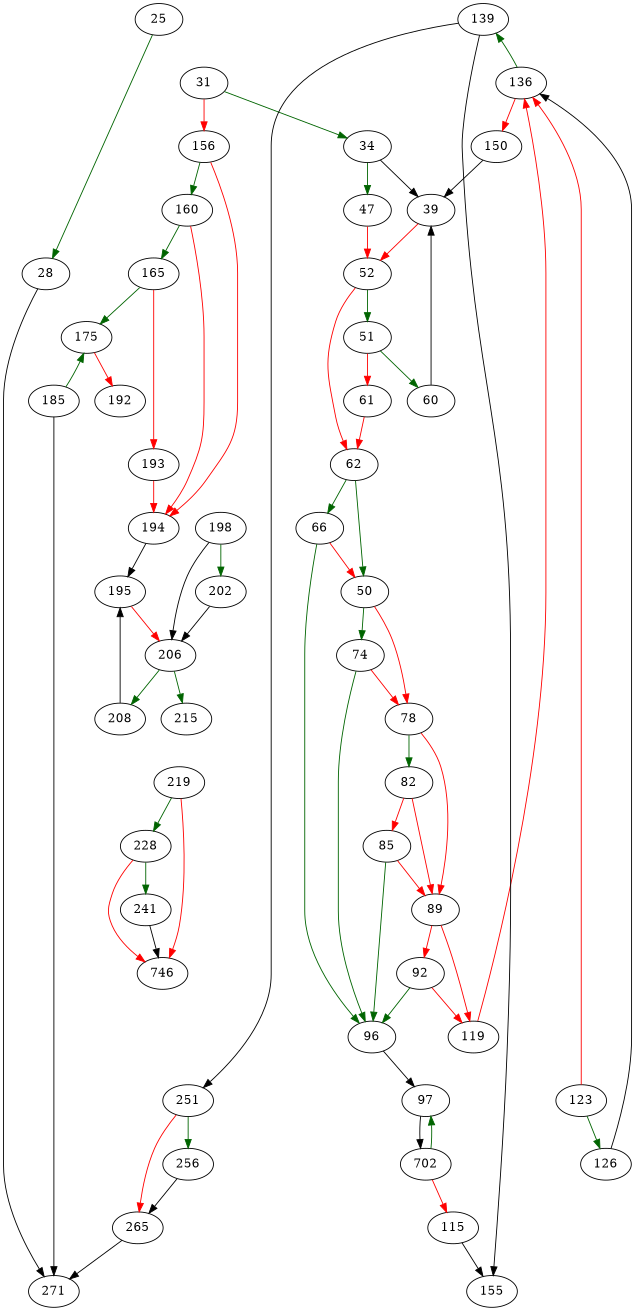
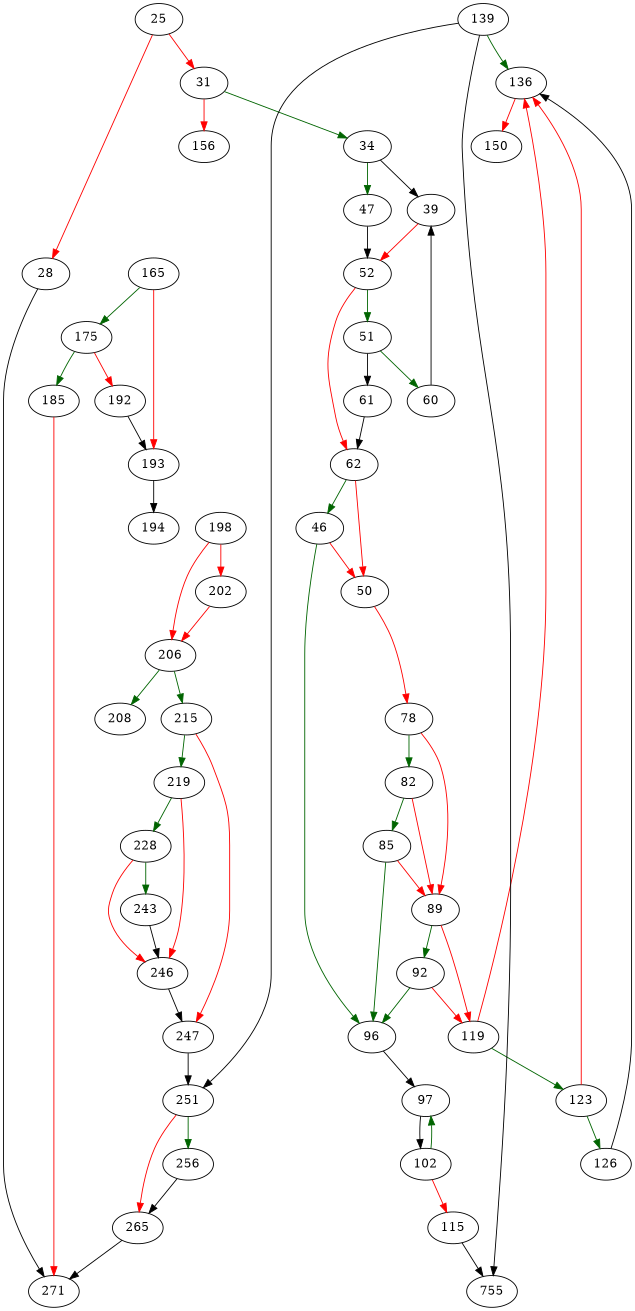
  strict digraph {
    edge [color=darkgreen cond=false]
    28
    271
    25
    31
    34
    156
    39
    47
-   160
    194
    52
    165
-   195
    n14 [label=51]
    62
    60
    61
-   66
+   66 [label=46]
    n19 [label=50]
    96
-   74
    78
    97
    82
    89
-   102 [label=702]
+   102
    85
    92
    119
    123
    136
    126
    139
    150
    115
-   155
+   155 [label=755]
    251
    256
    265
    175
    193
    206
    185
    192
    198
    202
    208
    215
    219
+   247
    228
-   246 [label=746]
-   241
+   246
+   241 [label=243]
    28 -> 271 [color="" cond=""]
-   25 -> 28 [cond=true]
+   25 -> 28 [color=red cond=true]
+   25 -> 31 [color=red]
    31 -> 34 [cond=true]
    31 -> 156 [color=red]
    34 -> 39 [color="" cond=""]
    34 -> 47 [cond=true]
-   156 -> 160 [cond=true]
-   156 -> 194 [color=red]
    39 -> 52 [color=red]
-   47 -> 52 [color=red cond=""]
-   160 -> 194 [color=red]
-   160 -> 165 [cond=true]
-   194 -> 195 [color="" cond=""]
+   47 -> 52 [color="" cond=""]
    52 -> n14 [cond=true]
    52 -> 62 [color=red]
    165 -> 175 [cond=true]
    165 -> 193 [color=red]
-   195 -> 206 [color=red]
    n14 -> 60 [cond=true]
-   n14 -> 61 [color=red]
+   n14 -> 61 [color=black]
    62 -> 66 [cond=true]
-   62 -> n19
+   62 -> n19 [color=red]
    60 -> 39 [color="" cond=""]
-   61 -> 62 [color=red cond=""]
+   61 -> 62 [color="" cond=""]
    66 -> n19 [color=red]
    66 -> 96 [cond=true]
-   n19 -> 74 [cond=true]
    n19 -> 78 [color=red]
    96 -> 97 [color="" cond=""]
-   74 -> 96 [cond=true]
-   74 -> 78 [color=red]
    78 -> 82 [cond=true]
    78 -> 89 [color=red]
    97 -> 102 [color="" cond=""]
    82 -> 89 [color=red]
-   82 -> 85 [color=red cond=true]
-   89 -> 92 [color=red cond=true]
+   82 -> 85 [cond=true]
+   89 -> 92 [cond=true]
    89 -> 119 [color=red]
    102 -> 97 [cond=true]
    102 -> 115 [color=red]
    85 -> 96 [cond=true]
    85 -> 89 [color=red]
    92 -> 96 [cond=true]
    92 -> 119 [color=red]
+   119 -> 123 [cond=true]
    119 -> 136 [color=red]
    123 -> 136 [color=red]
    123 -> 126 [cond=true]
-   136 -> 139 [cond=true]
+   139 -> 136 [cond=true]
    136 -> 150 [color=red]
    126 -> 136 [color="" cond=""]
    139 -> 155 [color="" cond=""]
    139 -> 251 [color="" cond=""]
-   150 -> 39 [color="" cond=""]
    115 -> 155 [color="" cond=""]
    251 -> 256 [cond=true]
    251 -> 265 [color=red]
    256 -> 265 [color="" cond=""]
    265 -> 271 [color="" cond=""]
-   185 -> 175 [cond=true]
+   175 -> 185 [cond=true]
    175 -> 192 [color=red]
-   193 -> 194 [color=red cond=""]
+   193 -> 194 [color="" cond=""]
    206 -> 208 [cond=true]
    206 -> 215
-   185 -> 271 [color="" cond=""]
-   198 -> 206 [color=black]
-   198 -> 202 [cond=true]
-   202 -> 206 [color="" cond=""]
-   208 -> 195 [color="" cond=""]
+   185 -> 271 [color=red cond=""]
+   192 -> 193 [color="" cond=""]
+   198 -> 206 [color=red]
+   198 -> 202 [color=red cond=true]
+   202 -> 206 [color=red cond=""]
+   215 -> 219 [cond=true]
+   215 -> 247 [color=red]
    219 -> 228 [cond=true]
    219 -> 246 [color=red]
+   247 -> 251 [color="" cond=""]
    228 -> 246 [color=red]
    228 -> 241 [cond=true]
+   246 -> 247 [color="" cond=""]
    241 -> 246 [color="" cond=""]
  }
